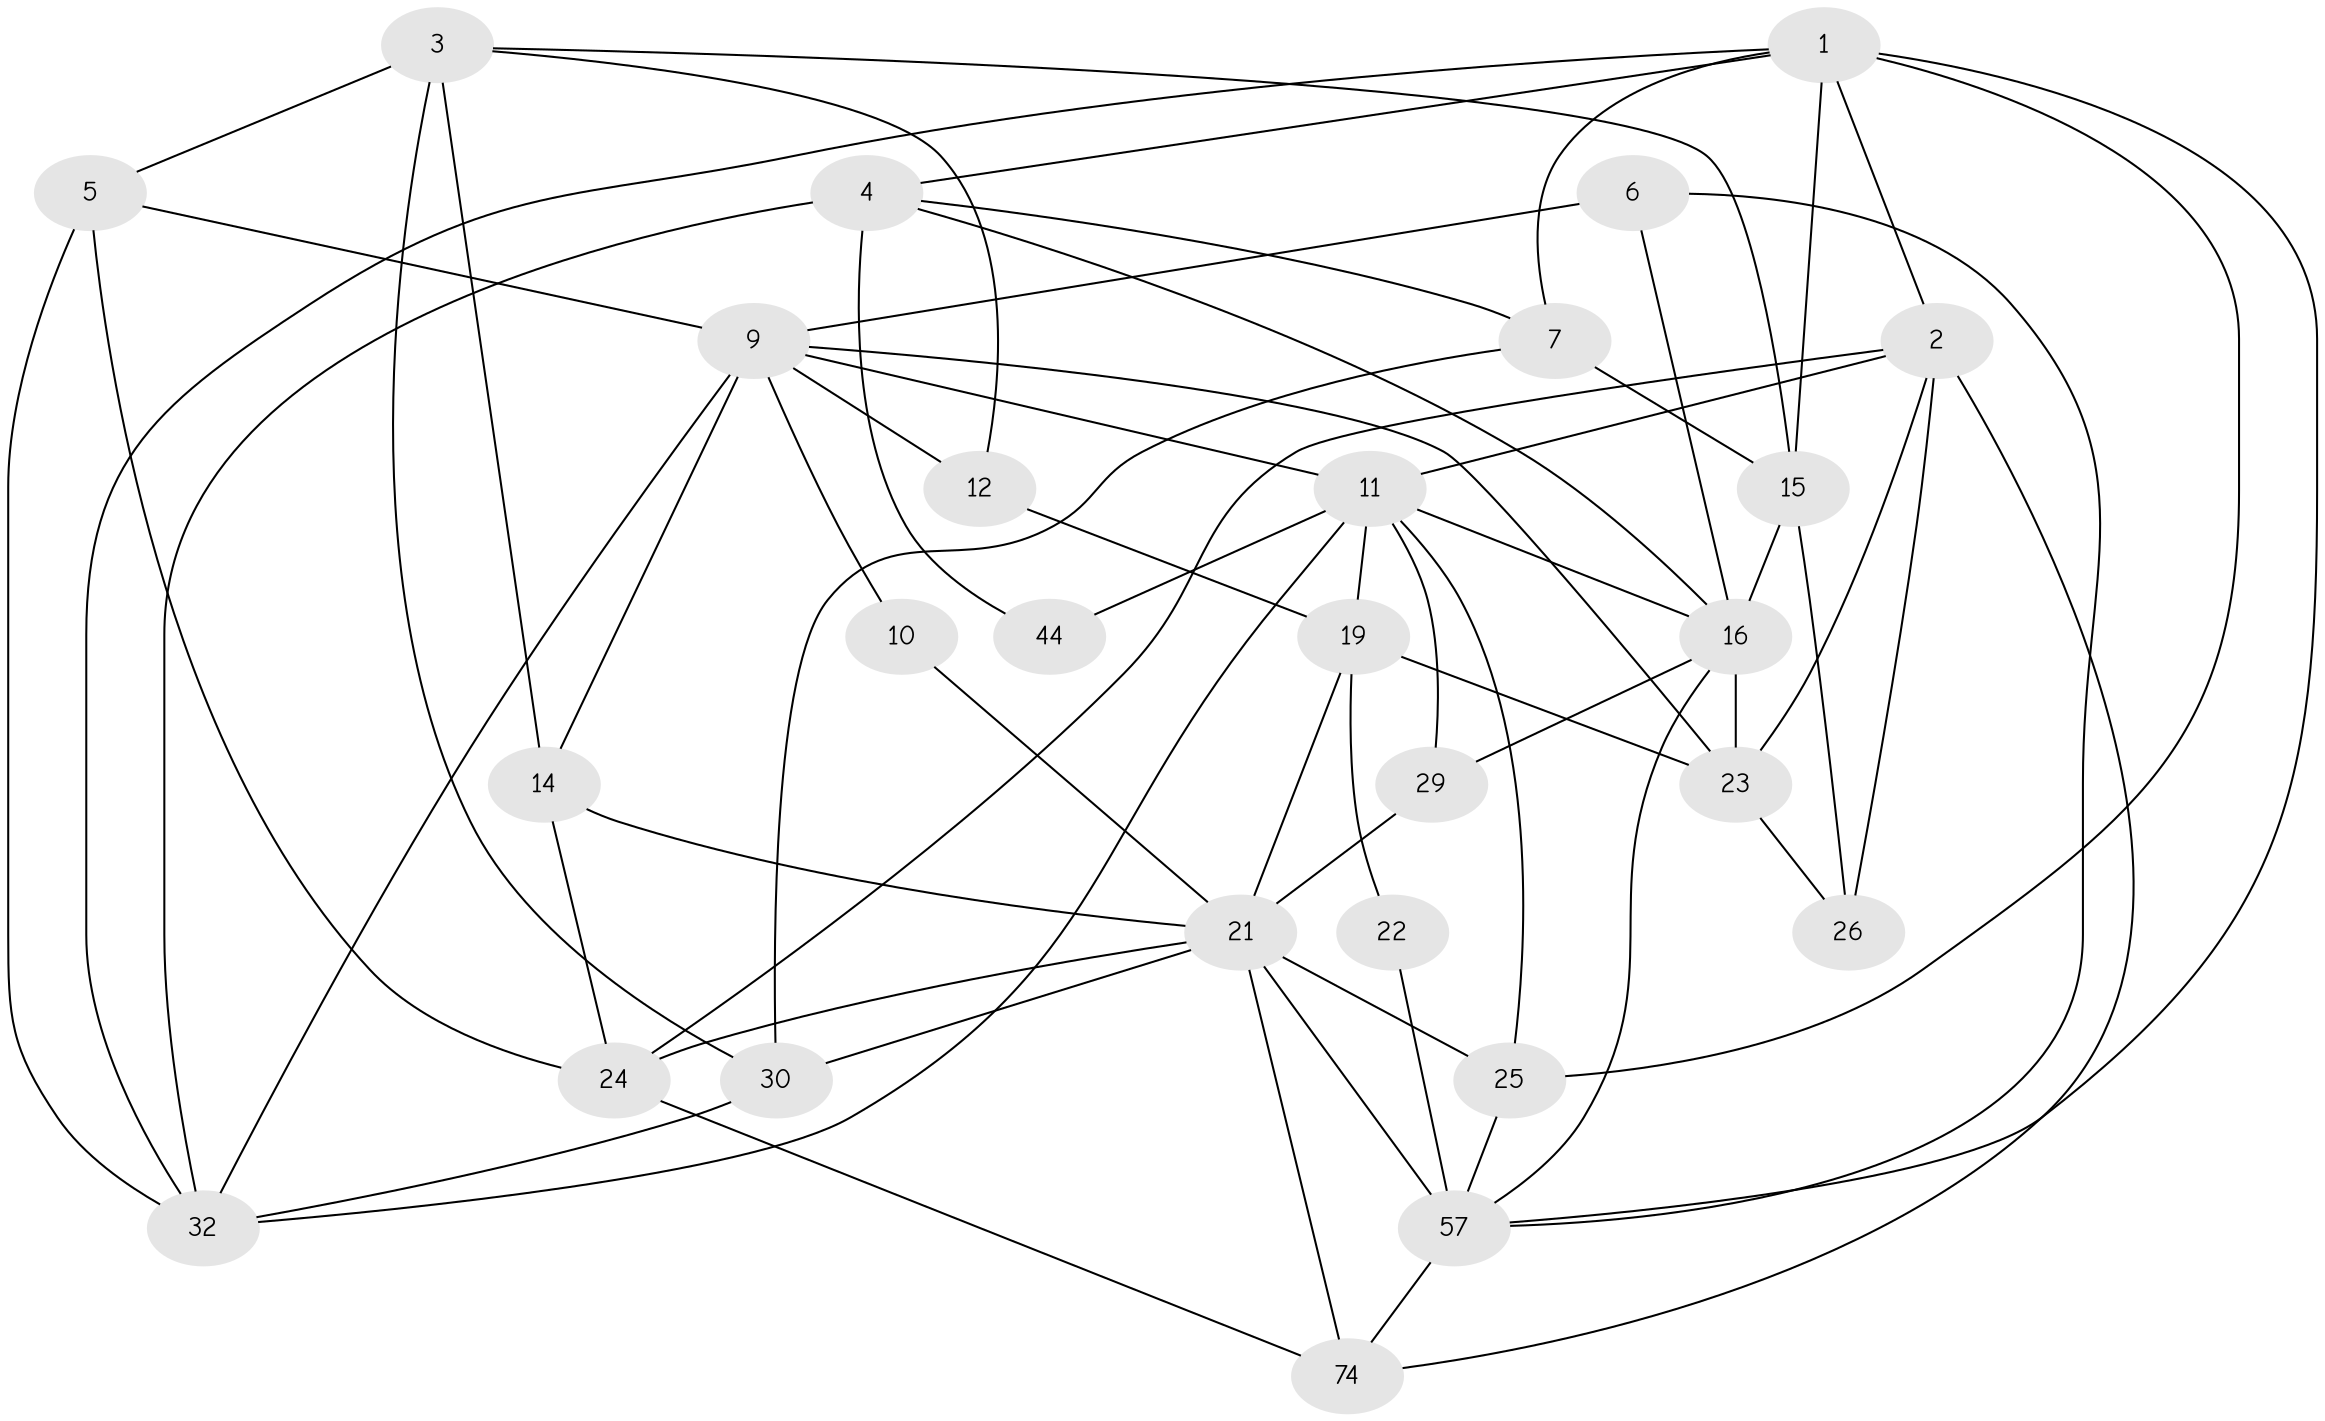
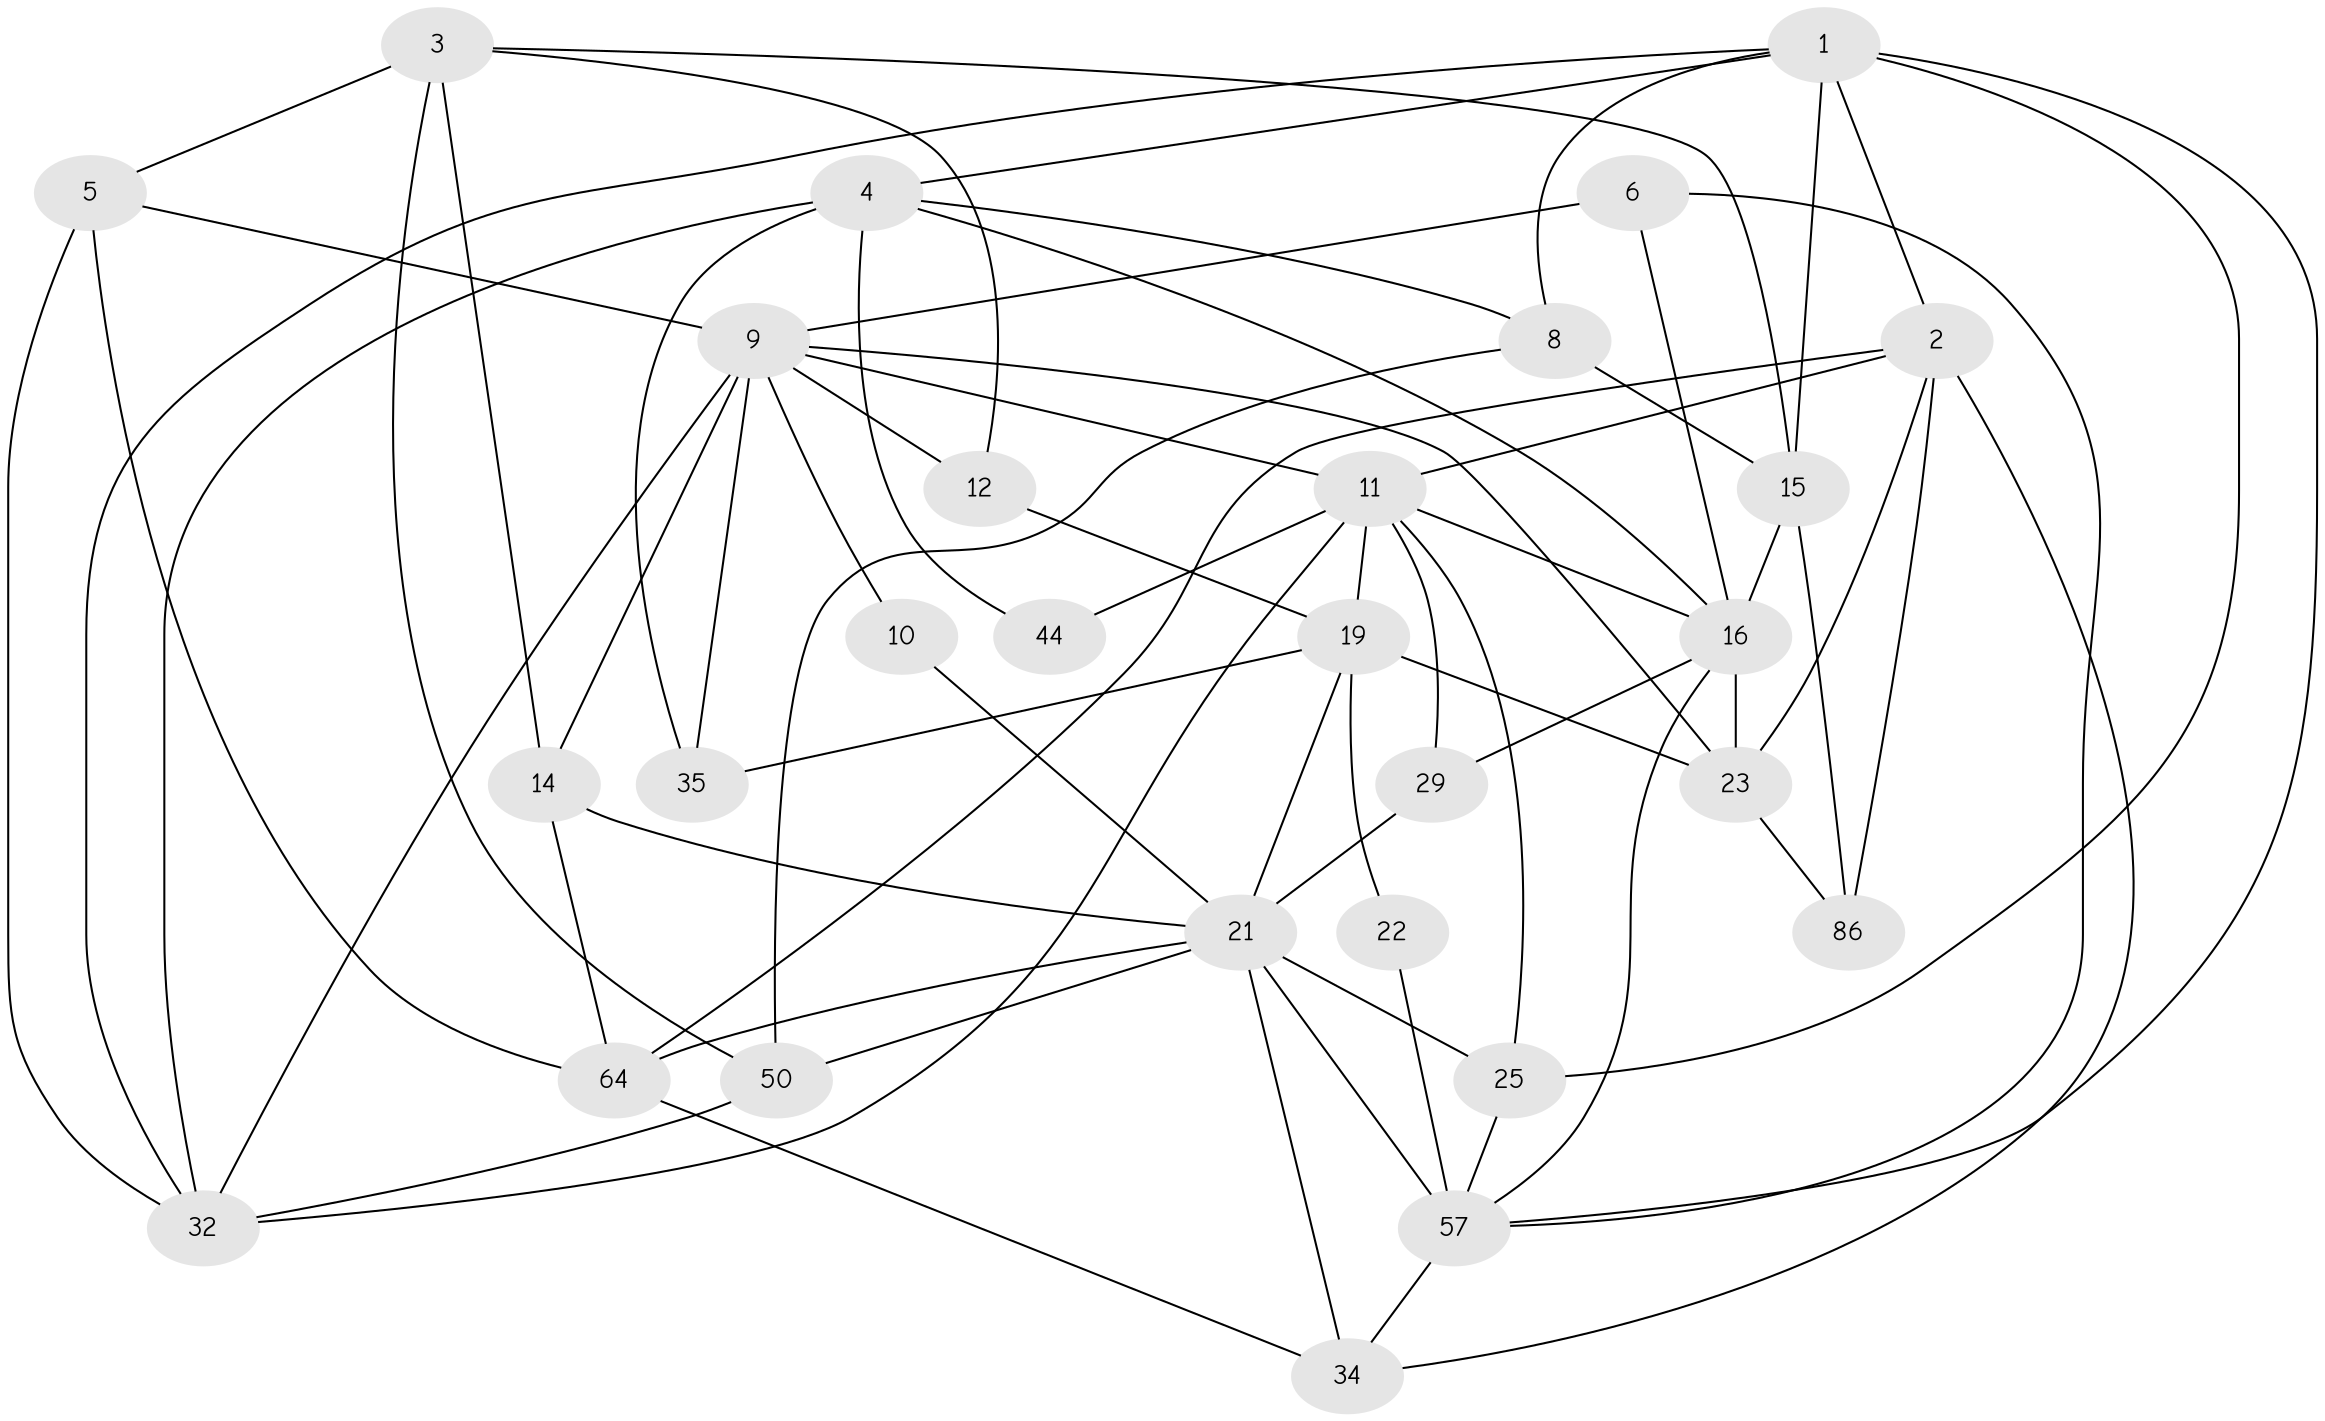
  graph {
    fontname="Comic Neue"
    node [color=gray90 fontname="Comic Neue" style=filled]
    edge [fontname="Comic Neue"]
    1 [super="+49"]
    2 [super="+47"]
    4 [super="+50"]
-   7 [super="+29"]
+   7 [super="+29" label=8]
    15 [super="+42"]
    25 [super="+28"]
    n7 [label=57 super="+39"]
    32 [super="+40"]
    11 [super="+13"]
    23 [super="+48"]
-   24 [super="+33"]
-   26
-   34 [label=74]
+   24 [super="+33" label=64]
+   26 [label=86]
+   34
    16 [super="+18"]
+   35 [super="+36"]
    44
-   30
+   30 [label=50]
    19 [super="+41"]
    n19 [label=29 super="+46"]
    3 [super="+43"]
    5 [super="+8"]
    12
    14 [super="+45"]
    9 [super="+31"]
    21 [super="+37"]
    10
    6
    22
    1 -- 2 [weight=2]
    1 -- 4
    1 -- 7
    1 -- 15 [weight=2]
    1 -- 25
    1 -- n7
    1 -- 32
    2 -- 11
    2 -- 23
    2 -- 24
    2 -- 26
    2 -- 34
    4 -- 7
    4 -- 32
    4 -- 16
+   4 -- 35
    4 -- 44
    7 -- 15
    7 -- 30
    15 -- 26
    15 -- 16
    25 -- n7
    n7 -- 34
    11 -- 25
    11 -- 32
    11 -- 16
    11 -- 44
    11 -- 19
    11 -- n19
    23 -- 26
    24 -- 34
    16 -- n7
    16 -- 23
    16 -- n19
    30 -- 32
    19 -- 23
+   19 -- 35
    19 -- 21
    19 -- 22 [weight=2]
    n19 -- 21
    3 -- 15
    3 -- 30
    3 -- 5
    3 -- 12
    3 -- 14
    5 -- 32
    5 -- 24
    5 -- 9
    12 -- 19
    14 -- 24 [weight=2]
    14 -- 21
    9 -- 32
    9 -- 11
    9 -- 23
+   9 -- 35
    9 -- 12
    9 -- 14
    9 -- 10
    21 -- 25
    21 -- n7
    21 -- 24
    21 -- 34
    21 -- 30
    10 -- 21
    6 -- n7
    6 -- 16
    6 -- 9
    22 -- n7 [weight=2]
  }
